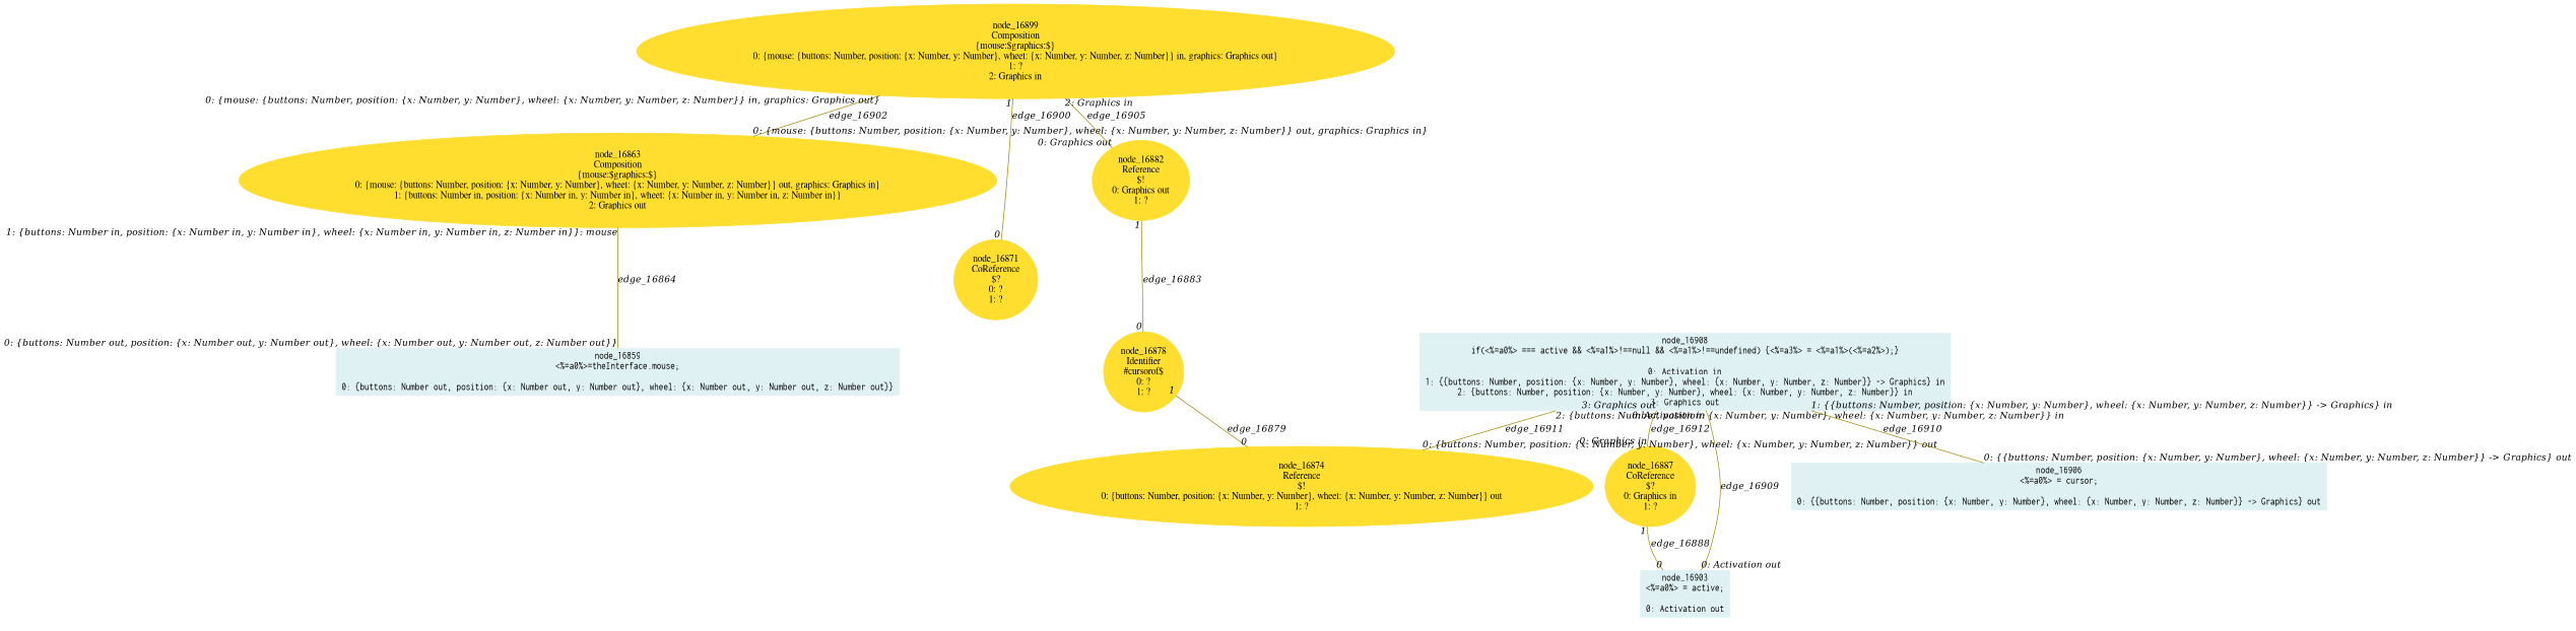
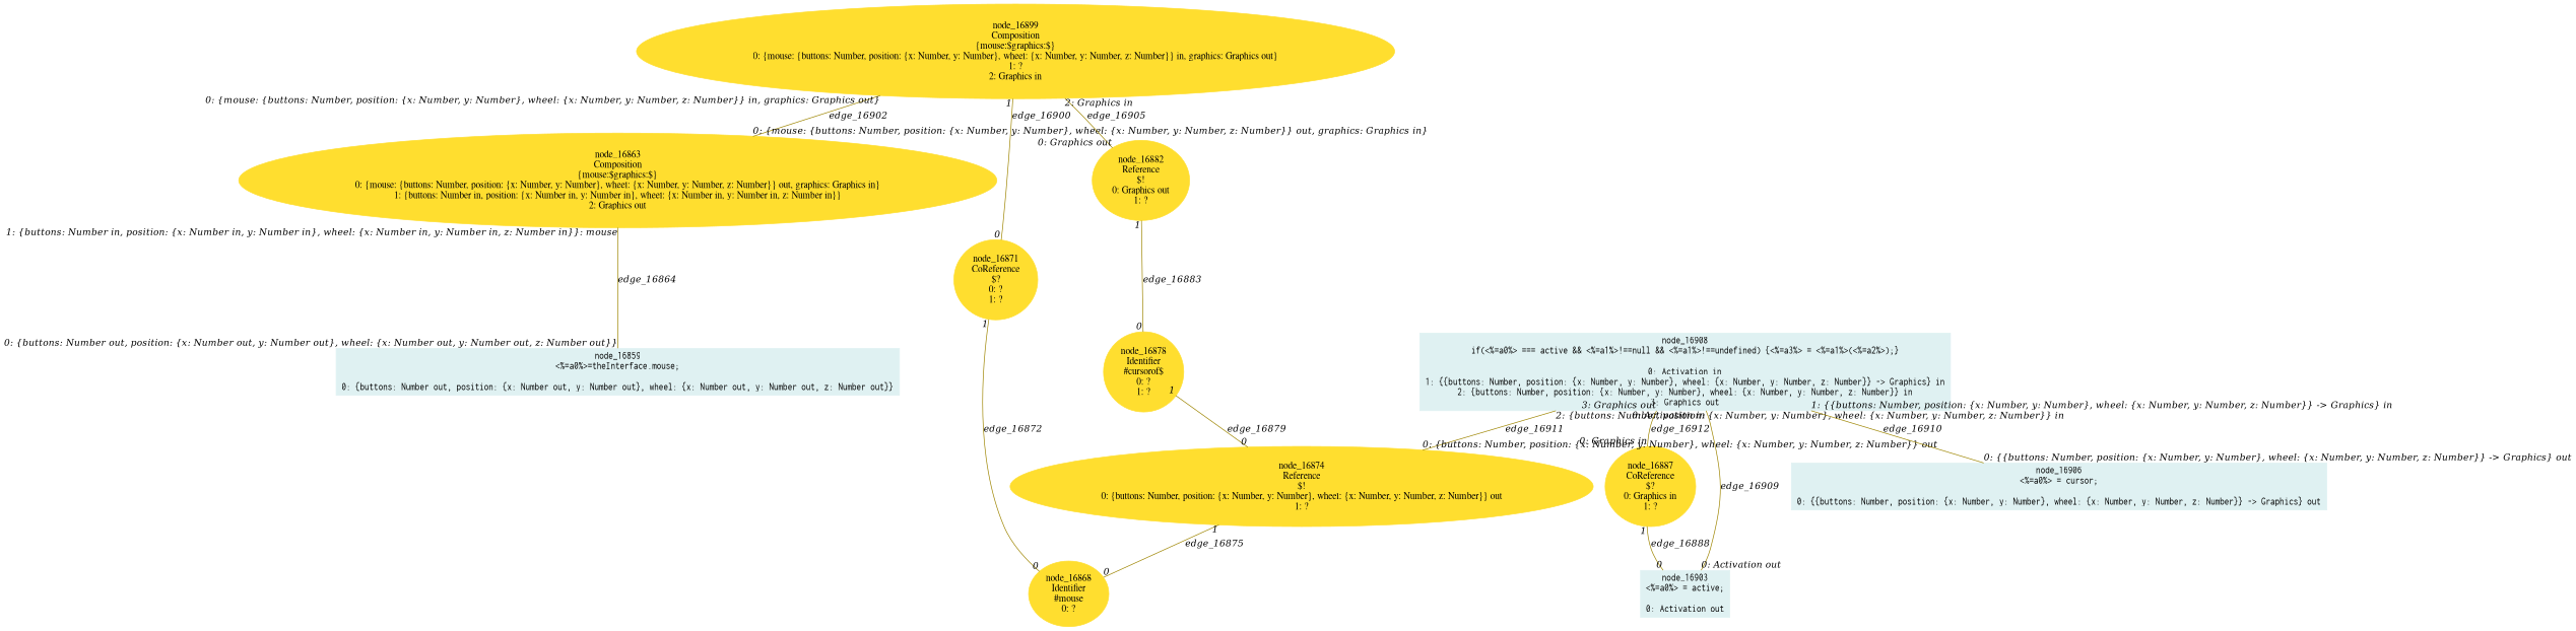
  digraph {
    node [color="#ffde2f" fontname=Times shape=ellipse style=filled]
    edge [arrowHead=none arrowsize=1 color="#9d8400" dir=none fontname="Times-Italic" headlabel=0 taillabel=1]
    n1 [color="#dff1f2" fontname=Courier label="node_16859\n<%=a0%>=theInterface.mouse;\n\n0: {buttons: Number out, position: {x: Number out, y: Number out}, wheel: {x: Number out, y: Number out, z: Number out}}" shape=box]
    n2 [label="node_16863\nComposition\n{mouse:$graphics:$}\n0: {mouse: {buttons: Number, position: {x: Number, y: Number}, wheel: {x: Number, y: Number, z: Number}} out, graphics: Graphics in}\n1: {buttons: Number in, position: {x: Number in, y: Number in}, wheel: {x: Number in, y: Number in, z: Number in}}\n2: Graphics out"]
+   n3 [label="node_16868\nIdentifier\n#mouse\n0: ?"]
    n4 [label="node_16871\nCoReference\n$?\n0: ?\n1: ?"]
    n5 [label="node_16874\nReference\n$!\n0: {buttons: Number, position: {x: Number, y: Number}, wheel: {x: Number, y: Number, z: Number}} out\n1: ?"]
    n6 [label="node_16878\nIdentifier\n#cursorof$\n0: ?\n1: ?"]
    n7 [label="node_16882\nReference\n$!\n0: Graphics out\n1: ?"]
    n8 [label="node_16887\nCoReference\n$?\n0: Graphics in\n1: ?"]
    n9 [color="#dff1f2" fontname=Courier label="node_16903\n<%=a0%> = active;\n\n0: Activation out" shape=box]
    n10 [label="node_16899\nComposition\n{mouse:$graphics:$}\n0: {mouse: {buttons: Number, position: {x: Number, y: Number}, wheel: {x: Number, y: Number, z: Number}} in, graphics: Graphics out}\n1: ?\n2: Graphics in"]
    n11 [color="#dff1f2" fontname=Courier label="node_16906\n<%=a0%> = cursor;\n\n0: {{buttons: Number, position: {x: Number, y: Number}, wheel: {x: Number, y: Number, z: Number}} -> Graphics} out" shape=box]
    n12 [color="#dff1f2" fontname=Courier label="node_16908\nif(<%=a0%> === active && <%=a1%>!==null && <%=a1%>!==undefined) {<%=a3%> = <%=a1%>(<%=a2%>);}\n\n0: Activation in\n1: {{buttons: Number, position: {x: Number, y: Number}, wheel: {x: Number, y: Number, z: Number}} -> Graphics} in\n2: {buttons: Number, position: {x: Number, y: Number}, wheel: {x: Number, y: Number, z: Number}} in\n3: Graphics out" shape=box]
    n2 -> n1 [headlabel="0: {buttons: Number out, position: {x: Number out, y: Number out}, wheel: {x: Number out, y: Number out, z: Number out}}" label=edge_16864 taillabel="1: {buttons: Number in, position: {x: Number in, y: Number in}, wheel: {x: Number in, y: Number in, z: Number in}}: mouse"]
+   n4 -> n3 [label=edge_16872]
+   n5 -> n3 [label=edge_16875]
    n6 -> n5 [label=edge_16879]
    n7 -> n6 [label=edge_16883]
    n8 -> n9 [label=edge_16888]
    n10 -> n2 [headlabel="0: {mouse: {buttons: Number, position: {x: Number, y: Number}, wheel: {x: Number, y: Number, z: Number}} out, graphics: Graphics in}" label=edge_16902 taillabel="0: {mouse: {buttons: Number, position: {x: Number, y: Number}, wheel: {x: Number, y: Number, z: Number}} in, graphics: Graphics out}"]
    n10 -> n4 [label=edge_16900]
    n10 -> n7 [headlabel="0: Graphics out" label=edge_16905 taillabel="2: Graphics in"]
    n12 -> n5 [headlabel="0: {buttons: Number, position: {x: Number, y: Number}, wheel: {x: Number, y: Number, z: Number}} out" label=edge_16911 taillabel="2: {buttons: Number, position: {x: Number, y: Number}, wheel: {x: Number, y: Number, z: Number}} in"]
    n12 -> n8 [headlabel="0: Graphics in" label=edge_16912 taillabel="3: Graphics out"]
    n12 -> n9 [headlabel="0: Activation out" label=edge_16909 taillabel="0: Activation in"]
    n12 -> n11 [headlabel="0: {{buttons: Number, position: {x: Number, y: Number}, wheel: {x: Number, y: Number, z: Number}} -> Graphics} out" label=edge_16910 taillabel="1: {{buttons: Number, position: {x: Number, y: Number}, wheel: {x: Number, y: Number, z: Number}} -> Graphics} in"]
  }
